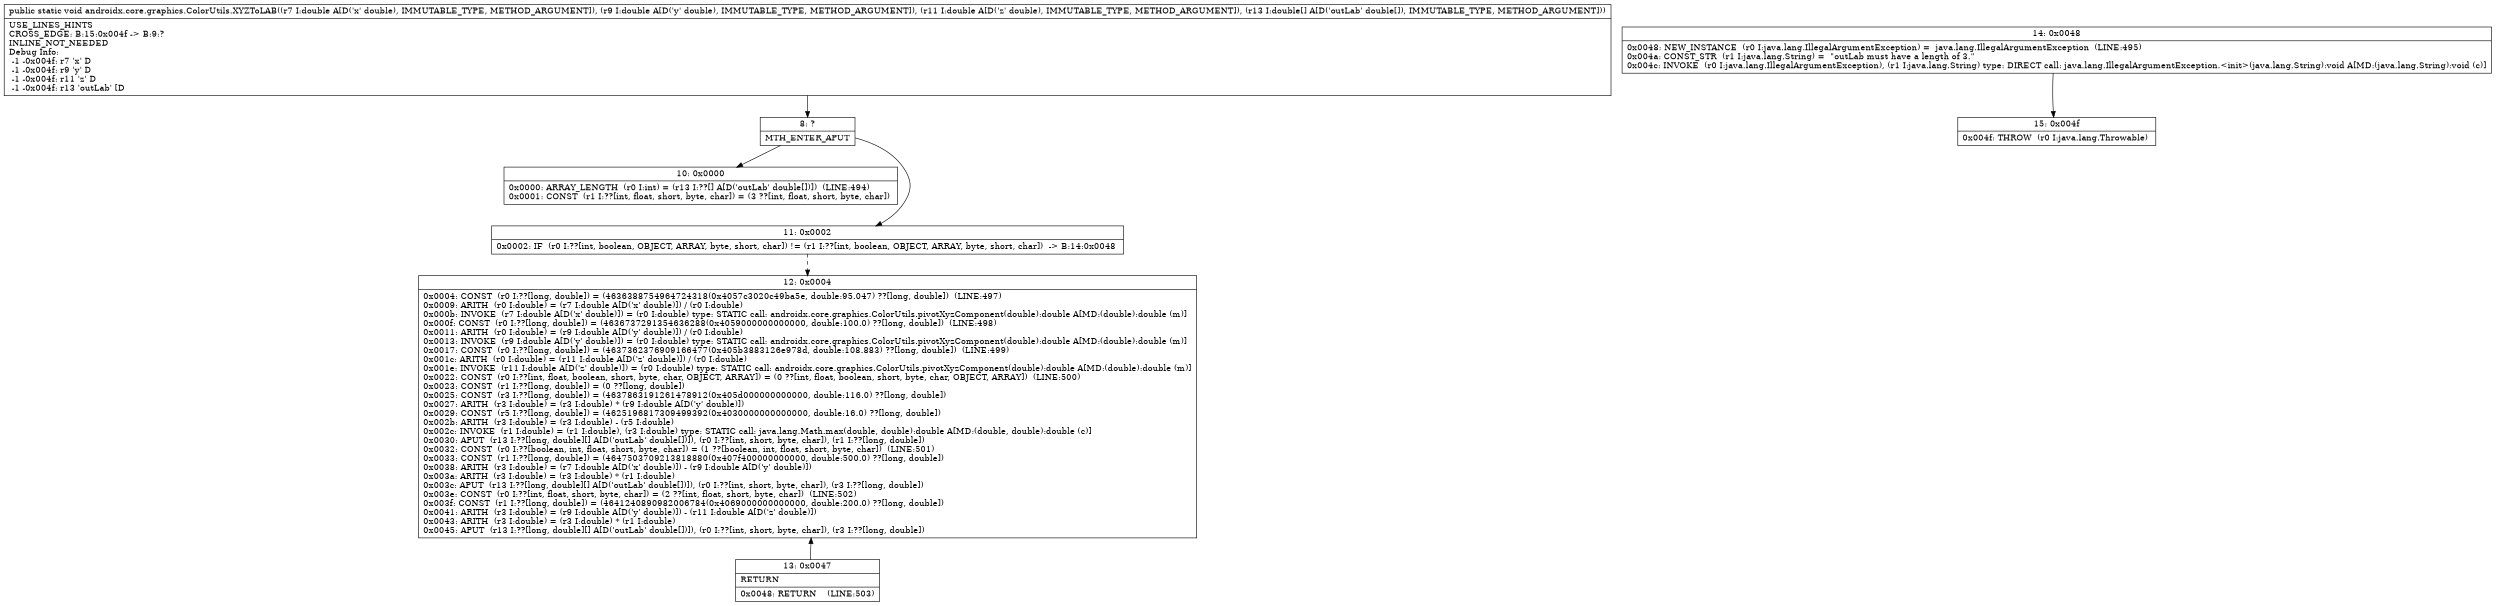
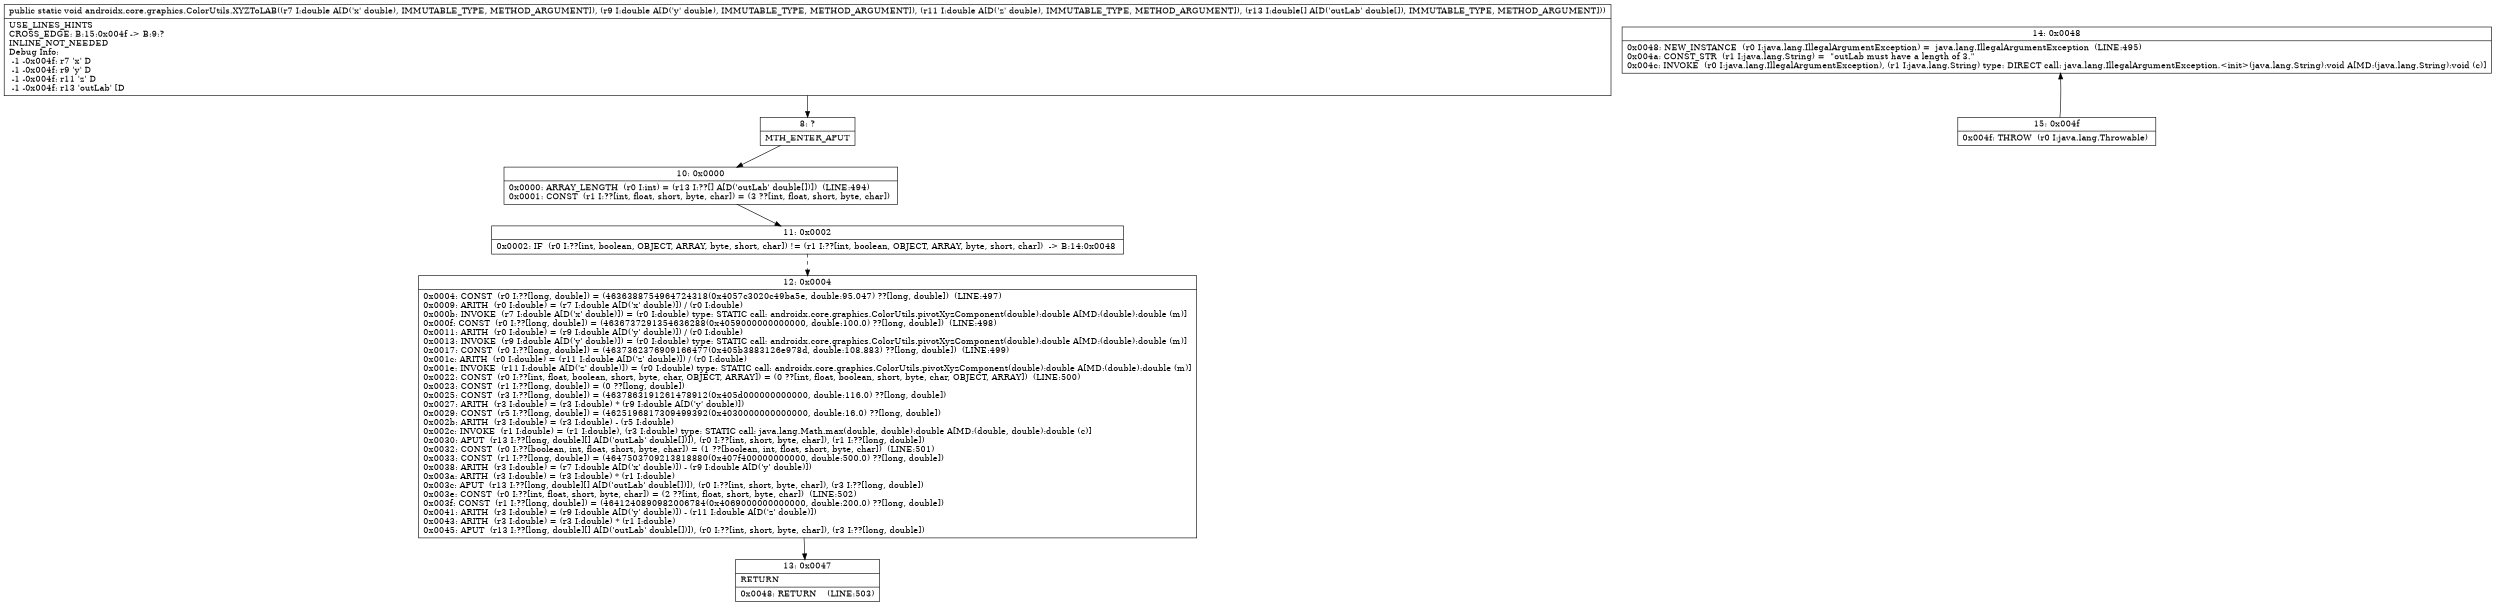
  digraph {
    node [shape=record]
    n1 [label="{8\:\ ?|MTH_ENTER_APUT\l}"]
    n2 [label="{10\:\ 0x0000|0x0000: ARRAY_LENGTH  (r0 I:int) = (r13 I:??[] A[D('outLab' double[])])  (LINE:494)\l0x0001: CONST  (r1 I:??[int, float, short, byte, char]) = (3 ??[int, float, short, byte, char]) \l}"]
    n3 [label="{11\:\ 0x0002|0x0002: IF  (r0 I:??[int, boolean, OBJECT, ARRAY, byte, short, char]) != (r1 I:??[int, boolean, OBJECT, ARRAY, byte, short, char])  \-\> B:14:0x0048 \l}"]
    n4 [label="{12\:\ 0x0004|0x0004: CONST  (r0 I:??[long, double]) = (4636388754964724318(0x4057c3020c49ba5e, double:95.047) ??[long, double])  (LINE:497)\l0x0009: ARITH  (r0 I:double) = (r7 I:double A[D('x' double)]) \/ (r0 I:double) \l0x000b: INVOKE  (r7 I:double A[D('x' double)]) = (r0 I:double) type: STATIC call: androidx.core.graphics.ColorUtils.pivotXyzComponent(double):double A[MD:(double):double (m)]\l0x000f: CONST  (r0 I:??[long, double]) = (4636737291354636288(0x4059000000000000, double:100.0) ??[long, double])  (LINE:498)\l0x0011: ARITH  (r0 I:double) = (r9 I:double A[D('y' double)]) \/ (r0 I:double) \l0x0013: INVOKE  (r9 I:double A[D('y' double)]) = (r0 I:double) type: STATIC call: androidx.core.graphics.ColorUtils.pivotXyzComponent(double):double A[MD:(double):double (m)]\l0x0017: CONST  (r0 I:??[long, double]) = (4637362376909166477(0x405b3883126e978d, double:108.883) ??[long, double])  (LINE:499)\l0x001c: ARITH  (r0 I:double) = (r11 I:double A[D('z' double)]) \/ (r0 I:double) \l0x001e: INVOKE  (r11 I:double A[D('z' double)]) = (r0 I:double) type: STATIC call: androidx.core.graphics.ColorUtils.pivotXyzComponent(double):double A[MD:(double):double (m)]\l0x0022: CONST  (r0 I:??[int, float, boolean, short, byte, char, OBJECT, ARRAY]) = (0 ??[int, float, boolean, short, byte, char, OBJECT, ARRAY])  (LINE:500)\l0x0023: CONST  (r1 I:??[long, double]) = (0 ??[long, double]) \l0x0025: CONST  (r3 I:??[long, double]) = (4637863191261478912(0x405d000000000000, double:116.0) ??[long, double]) \l0x0027: ARITH  (r3 I:double) = (r3 I:double) * (r9 I:double A[D('y' double)]) \l0x0029: CONST  (r5 I:??[long, double]) = (4625196817309499392(0x4030000000000000, double:16.0) ??[long, double]) \l0x002b: ARITH  (r3 I:double) = (r3 I:double) \- (r5 I:double) \l0x002c: INVOKE  (r1 I:double) = (r1 I:double), (r3 I:double) type: STATIC call: java.lang.Math.max(double, double):double A[MD:(double, double):double (c)]\l0x0030: APUT  (r13 I:??[long, double][] A[D('outLab' double[])]), (r0 I:??[int, short, byte, char]), (r1 I:??[long, double]) \l0x0032: CONST  (r0 I:??[boolean, int, float, short, byte, char]) = (1 ??[boolean, int, float, short, byte, char])  (LINE:501)\l0x0033: CONST  (r1 I:??[long, double]) = (4647503709213818880(0x407f400000000000, double:500.0) ??[long, double]) \l0x0038: ARITH  (r3 I:double) = (r7 I:double A[D('x' double)]) \- (r9 I:double A[D('y' double)]) \l0x003a: ARITH  (r3 I:double) = (r3 I:double) * (r1 I:double) \l0x003c: APUT  (r13 I:??[long, double][] A[D('outLab' double[])]), (r0 I:??[int, short, byte, char]), (r3 I:??[long, double]) \l0x003e: CONST  (r0 I:??[int, float, short, byte, char]) = (2 ??[int, float, short, byte, char])  (LINE:502)\l0x003f: CONST  (r1 I:??[long, double]) = (4641240890982006784(0x4069000000000000, double:200.0) ??[long, double]) \l0x0041: ARITH  (r3 I:double) = (r9 I:double A[D('y' double)]) \- (r11 I:double A[D('z' double)]) \l0x0043: ARITH  (r3 I:double) = (r3 I:double) * (r1 I:double) \l0x0045: APUT  (r13 I:??[long, double][] A[D('outLab' double[])]), (r0 I:??[int, short, byte, char]), (r3 I:??[long, double]) \l}"]
    n5 [label="{13\:\ 0x0047|RETURN\l|0x0048: RETURN    (LINE:503)\l}"]
    n6 [label="{14\:\ 0x0048|0x0048: NEW_INSTANCE  (r0 I:java.lang.IllegalArgumentException) =  java.lang.IllegalArgumentException  (LINE:495)\l0x004a: CONST_STR  (r1 I:java.lang.String) =  \"outLab must have a length of 3.\" \l0x004c: INVOKE  (r0 I:java.lang.IllegalArgumentException), (r1 I:java.lang.String) type: DIRECT call: java.lang.IllegalArgumentException.\<init\>(java.lang.String):void A[MD:(java.lang.String):void (c)]\l}"]
    n7 [label="{15\:\ 0x004f|0x004f: THROW  (r0 I:java.lang.Throwable) \l}"]
    n8 [label="{public static void androidx.core.graphics.ColorUtils.XYZToLAB((r7 I:double A[D('x' double), IMMUTABLE_TYPE, METHOD_ARGUMENT]), (r9 I:double A[D('y' double), IMMUTABLE_TYPE, METHOD_ARGUMENT]), (r11 I:double A[D('z' double), IMMUTABLE_TYPE, METHOD_ARGUMENT]), (r13 I:double[] A[D('outLab' double[]), IMMUTABLE_TYPE, METHOD_ARGUMENT]))  | USE_LINES_HINTS\lCROSS_EDGE: B:15:0x004f \-\> B:9:?\lINLINE_NOT_NEEDED\lDebug Info:\l  \-1 \-0x004f: r7 'x' D\l  \-1 \-0x004f: r9 'y' D\l  \-1 \-0x004f: r11 'z' D\l  \-1 \-0x004f: r13 'outLab' [D\l}"]
    n1 -> n2
-   n1 -> n3
+   n2 -> n3
    n3 -> n4 [style=dashed]
-   n5 -> n4
-   n6 -> n7
+   n4 -> n5
+   n7 -> n6
    n8 -> n1
  }
